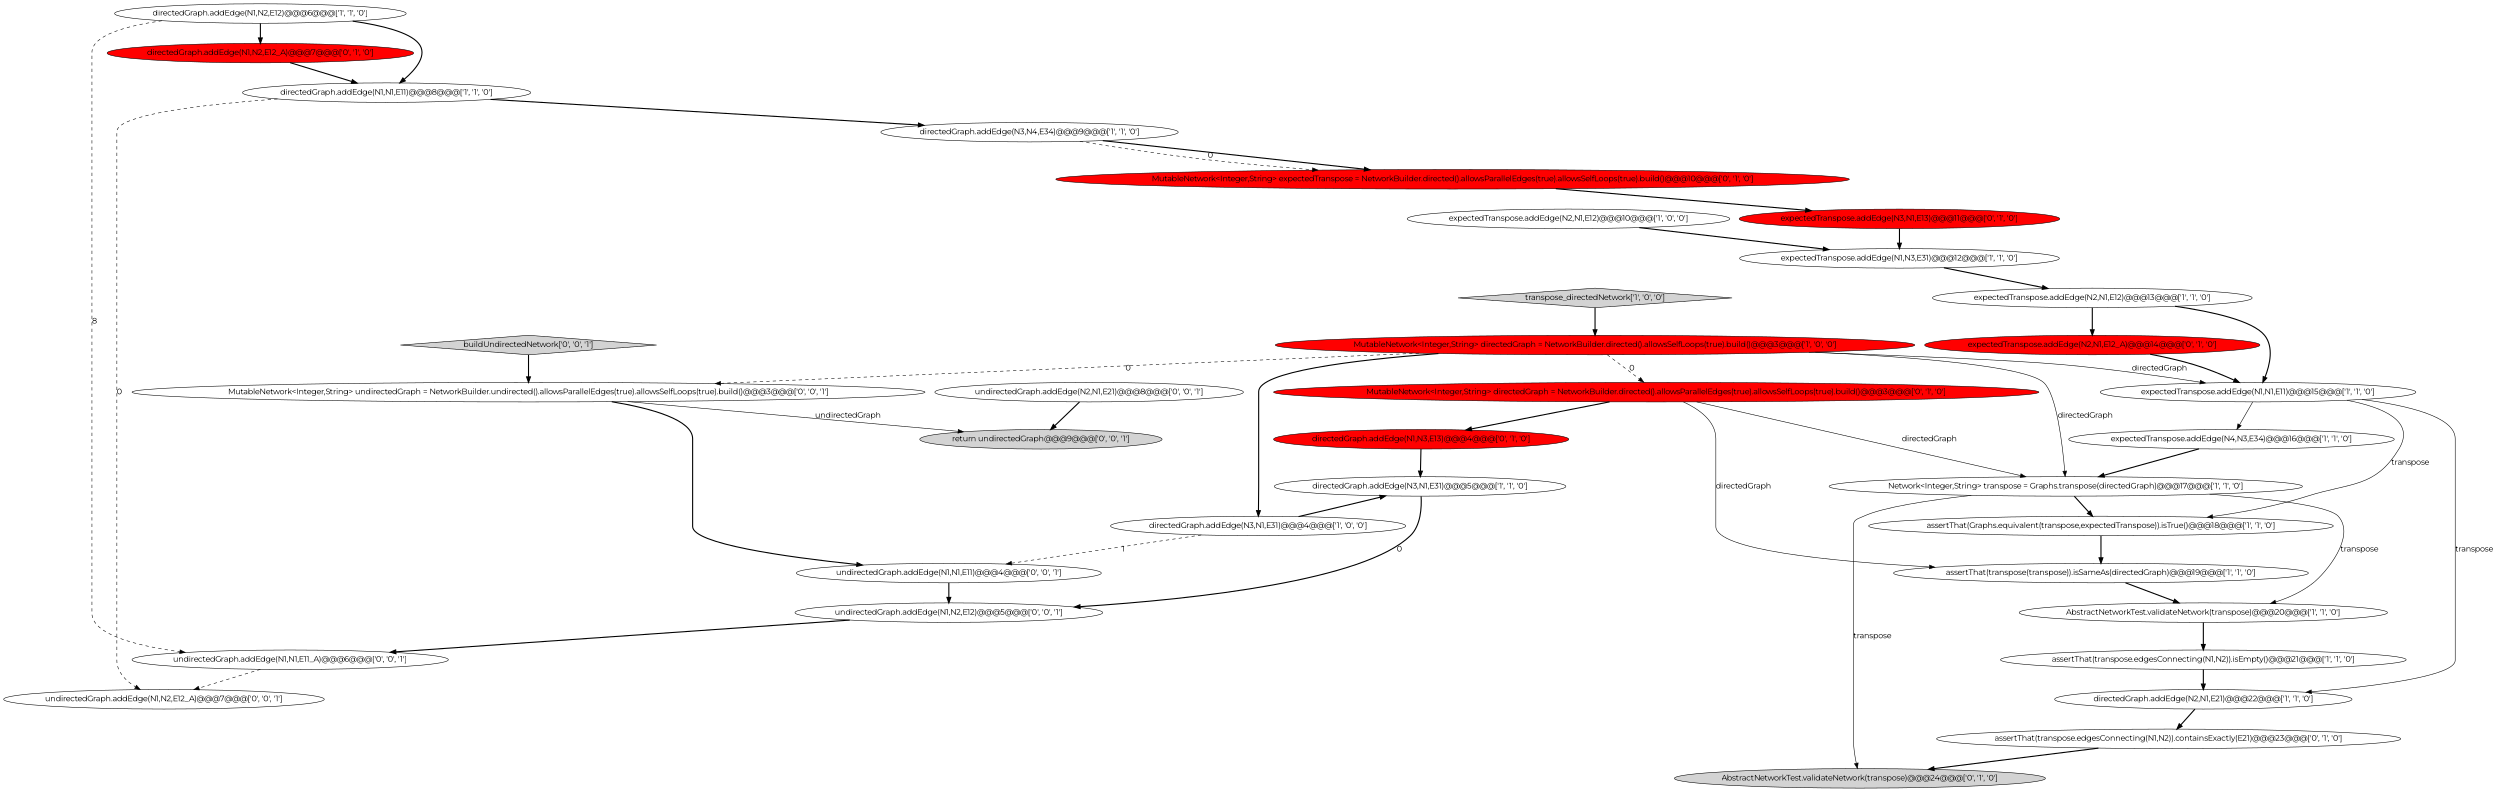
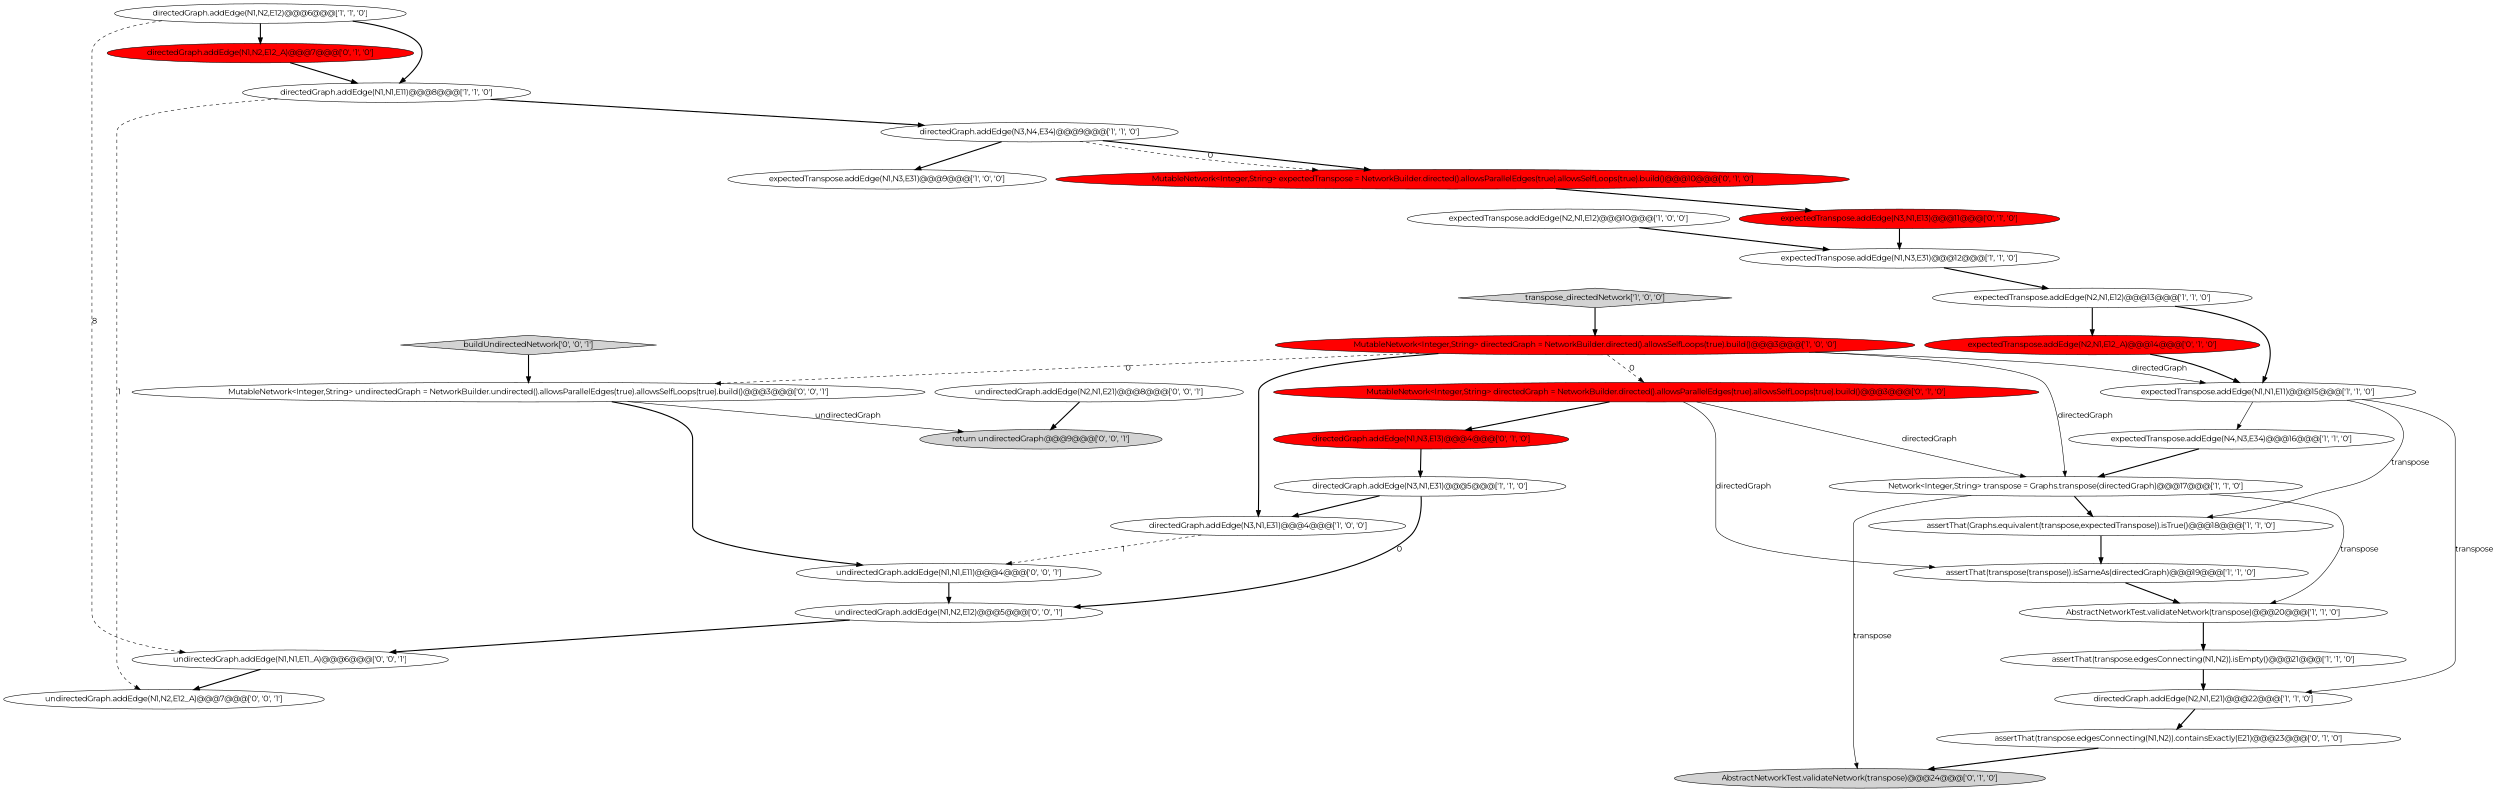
  digraph {
    fontname=Montserrat
    node [fillcolor=white fontname=Montserrat shape=ellipse style=filled]
    edge [fontname=Montserrat style=bold]
    n1 [label="undirectedGraph.addEdge(N1,N1,E11_A)@@@6@@@['0', '0', '1']"]
    n2 [label="undirectedGraph.addEdge(N1,N2,E12_A)@@@7@@@['0', '0', '1']"]
    n3 [label="undirectedGraph.addEdge(N1,N1,E11)@@@4@@@['0', '0', '1']"]
    n4 [label="undirectedGraph.addEdge(N1,N2,E12)@@@5@@@['0', '0', '1']"]
    n5 [label="assertThat(transpose(transpose)).isSameAs(directedGraph)@@@19@@@['1', '1', '0']"]
    n6 [label="AbstractNetworkTest.validateNetwork(transpose)@@@20@@@['1', '1', '0']"]
    n7 [label="assertThat(transpose.edgesConnecting(N1,N2)).isEmpty()@@@21@@@['1', '1', '0']"]
    n8 [label="expectedTranspose.addEdge(N4,N3,E34)@@@16@@@['1', '1', '0']"]
    n9 [label="Network<Integer,String> transpose = Graphs.transpose(directedGraph)@@@17@@@['1', '1', '0']"]
    n10 [label="assertThat(Graphs.equivalent(transpose,expectedTranspose)).isTrue()@@@18@@@['1', '1', '0']"]
    n11 [fillcolor=lightgray label="AbstractNetworkTest.validateNetwork(transpose)@@@24@@@['0', '1', '0']"]
    n12 [label="directedGraph.addEdge(N3,N1,E31)@@@5@@@['1', '1', '0']"]
    n13 [label="directedGraph.addEdge(N1,N2,E12)@@@6@@@['1', '1', '0']"]
    n14 [label="directedGraph.addEdge(N1,N1,E11)@@@8@@@['1', '1', '0']"]
    n15 [fillcolor=red label="directedGraph.addEdge(N1,N2,E12_A)@@@7@@@['0', '1', '0']"]
    n16 [label="expectedTranspose.addEdge(N2,N1,E12)@@@13@@@['1', '1', '0']"]
    n17 [label="expectedTranspose.addEdge(N1,N1,E11)@@@15@@@['1', '1', '0']"]
    n18 [fillcolor=red label="expectedTranspose.addEdge(N2,N1,E12_A)@@@14@@@['0', '1', '0']"]
    n19 [label="directedGraph.addEdge(N2,N1,E21)@@@22@@@['1', '1', '0']"]
    n20 [label="directedGraph.addEdge(N3,N4,E34)@@@9@@@['1', '1', '0']"]
+   n21 [label="expectedTranspose.addEdge(N1,N3,E31)@@@9@@@['1', '0', '0']"]
    n22 [fillcolor=red label="MutableNetwork<Integer,String> expectedTranspose = NetworkBuilder.directed().allowsParallelEdges(true).allowsSelfLoops(true).build()@@@10@@@['0', '1', '0']"]
    n23 [label="undirectedGraph.addEdge(N2,N1,E21)@@@8@@@['0', '0', '1']"]
    n24 [fillcolor=lightgray label="return undirectedGraph@@@9@@@['0', '0', '1']"]
    n25 [label="assertThat(transpose.edgesConnecting(N1,N2)).containsExactly(E21)@@@23@@@['0', '1', '0']"]
    n26 [label="MutableNetwork<Integer,String> undirectedGraph = NetworkBuilder.undirected().allowsParallelEdges(true).allowsSelfLoops(true).build()@@@3@@@['0', '0', '1']"]
    n27 [fillcolor=lightgray label="transpose_directedNetwork['1', '0', '0']" shape=diamond]
    n28 [fillcolor=red label="MutableNetwork<Integer,String> directedGraph = NetworkBuilder.directed().allowsSelfLoops(true).build()@@@3@@@['1', '0', '0']"]
    n29 [label="directedGraph.addEdge(N3,N1,E31)@@@4@@@['1', '0', '0']"]
    n30 [fillcolor=red label="MutableNetwork<Integer,String> directedGraph = NetworkBuilder.directed().allowsParallelEdges(true).allowsSelfLoops(true).build()@@@3@@@['0', '1', '0']"]
    n31 [fillcolor=red label="expectedTranspose.addEdge(N3,N1,E13)@@@11@@@['0', '1', '0']"]
    n32 [label="expectedTranspose.addEdge(N1,N3,E31)@@@12@@@['1', '1', '0']"]
    n33 [label="expectedTranspose.addEdge(N2,N1,E12)@@@10@@@['1', '0', '0']"]
    n34 [fillcolor=lightgray label="buildUndirectedNetwork['0', '0', '1']" shape=diamond]
    n35 [fillcolor=red label="directedGraph.addEdge(N1,N3,E13)@@@4@@@['0', '1', '0']"]
-   n1 -> n2 [style=dashed]
+   n1 -> n2
    n3 -> n4
    n4 -> n1
    n5 -> n6
    n6 -> n7
    n7 -> n19
    n8 -> n9
    n9 -> n6 [label=transpose style=solid]
    n9 -> n10
    n9 -> n11 [label=transpose style=solid]
    n10 -> n5
    n12 -> n4 [label=0]
    n13 -> n1 [label=8 style=dashed]
    n13 -> n14
    n13 -> n15
-   n14 -> n2 [label=0 style=dashed]
+   n14 -> n2 [label=1 style=dashed]
    n14 -> n20
    n15 -> n14
    n16 -> n17
    n16 -> n18
    n17 -> n8 [style=solid]
    n17 -> n10 [label=transpose style=solid]
    n17 -> n19 [label=transpose style=solid]
    n18 -> n17
    n19 -> n25
+   n20 -> n21
    n20 -> n22
    n20 -> n22 [label=0 style=dashed]
    n22 -> n31
    n23 -> n24
    n25 -> n11
    n26 -> n3
    n26 -> n24 [label=undirectedGraph style=solid]
    n27 -> n28
    n28 -> n9 [label=directedGraph style=solid]
    n28 -> n17 [label=directedGraph style=solid]
    n28 -> n26 [label=0 style=dashed]
    n28 -> n29
    n28 -> n30 [label=0 style=dashed]
    n29 -> n3 [label=1 style=dashed]
-   n29 -> n12
+   n12 -> n29
    n30 -> n5 [label=directedGraph style=solid]
    n30 -> n9 [label=directedGraph style=solid]
    n30 -> n35
    n31 -> n32
    n32 -> n16
    n33 -> n32
    n34 -> n26
    n35 -> n12
  }
